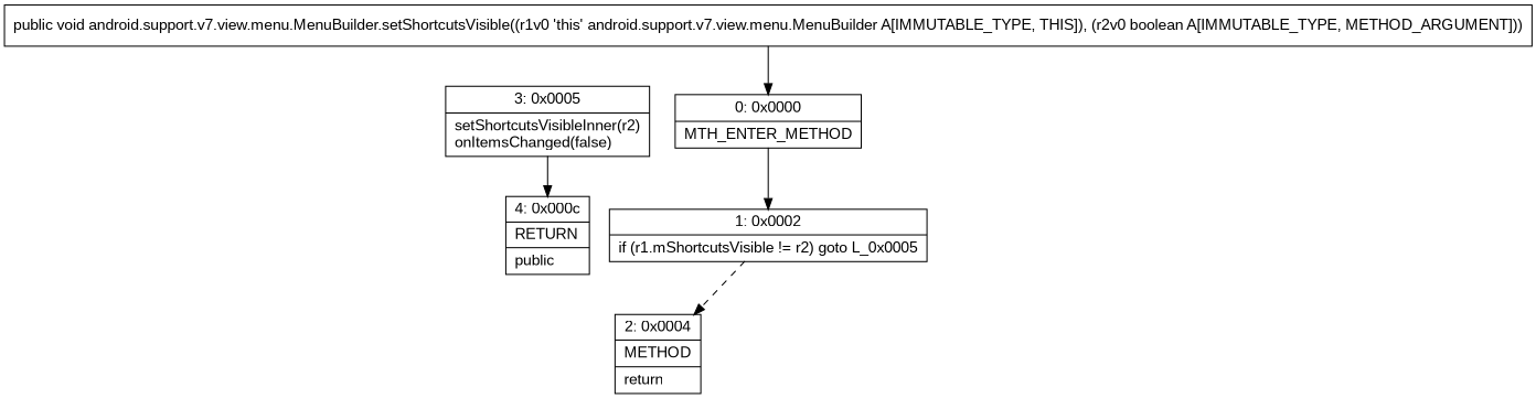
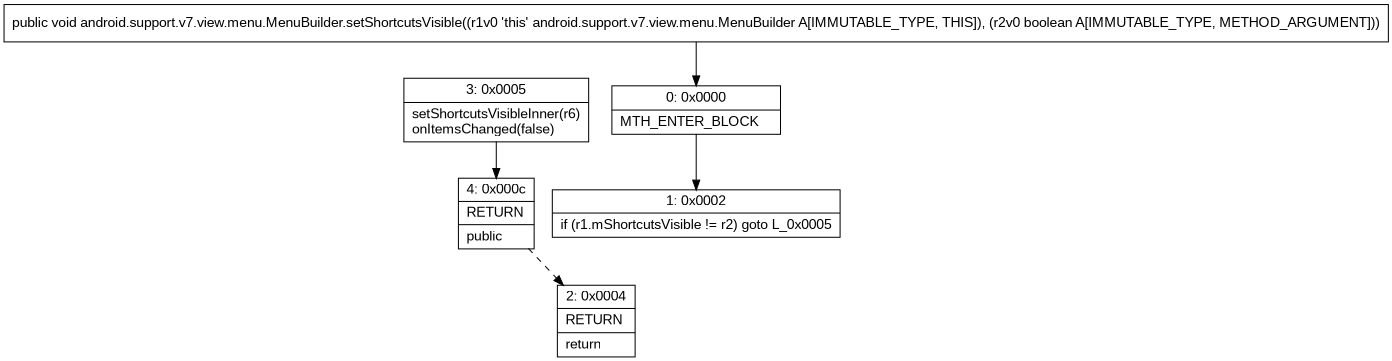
  digraph {
    fontname="Liberation Sans"
    node [fontname="Liberation Sans" shape=record]
    edge [fontname="Liberation Sans"]
-   n1 [label="{0\:\ 0x0000|MTH_ENTER_METHOD\l}"]
+   n1 [label="{0\:\ 0x0000|MTH_ENTER_BLOCK\l}"]
    n2 [label="{1\:\ 0x0002|if (r1.mShortcutsVisible != r2) goto L_0x0005\l}"]
-   n3 [label="{2\:\ 0x0004|METHOD\l|return\l}"]
-   n4 [label="{3\:\ 0x0005|setShortcutsVisibleInner(r2)\lonItemsChanged(false)\l}"]
+   n3 [label="{2\:\ 0x0004|RETURN\l|return\l}"]
+   n4 [label="{3\:\ 0x0005|setShortcutsVisibleInner(r6)\lonItemsChanged(false)\l}"]
    n5 [label="{4\:\ 0x000c|RETURN\l|public\l}"]
    n6 [label="{public void android.support.v7.view.menu.MenuBuilder.setShortcutsVisible((r1v0 'this' android.support.v7.view.menu.MenuBuilder A[IMMUTABLE_TYPE, THIS]), (r2v0 boolean A[IMMUTABLE_TYPE, METHOD_ARGUMENT])) }"]
    n1 -> n2
-   n2 -> n3 [style=dashed]
+   n5 -> n3 [style=dashed]
    n4 -> n5
    n6 -> n1
  }
